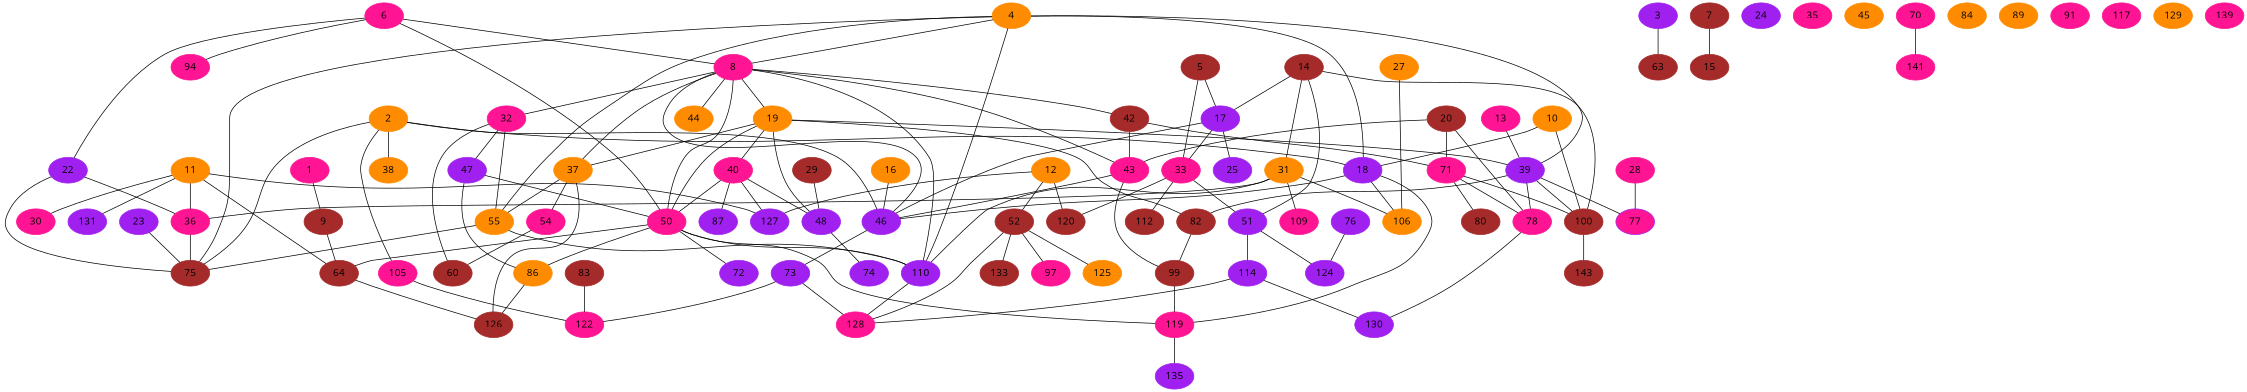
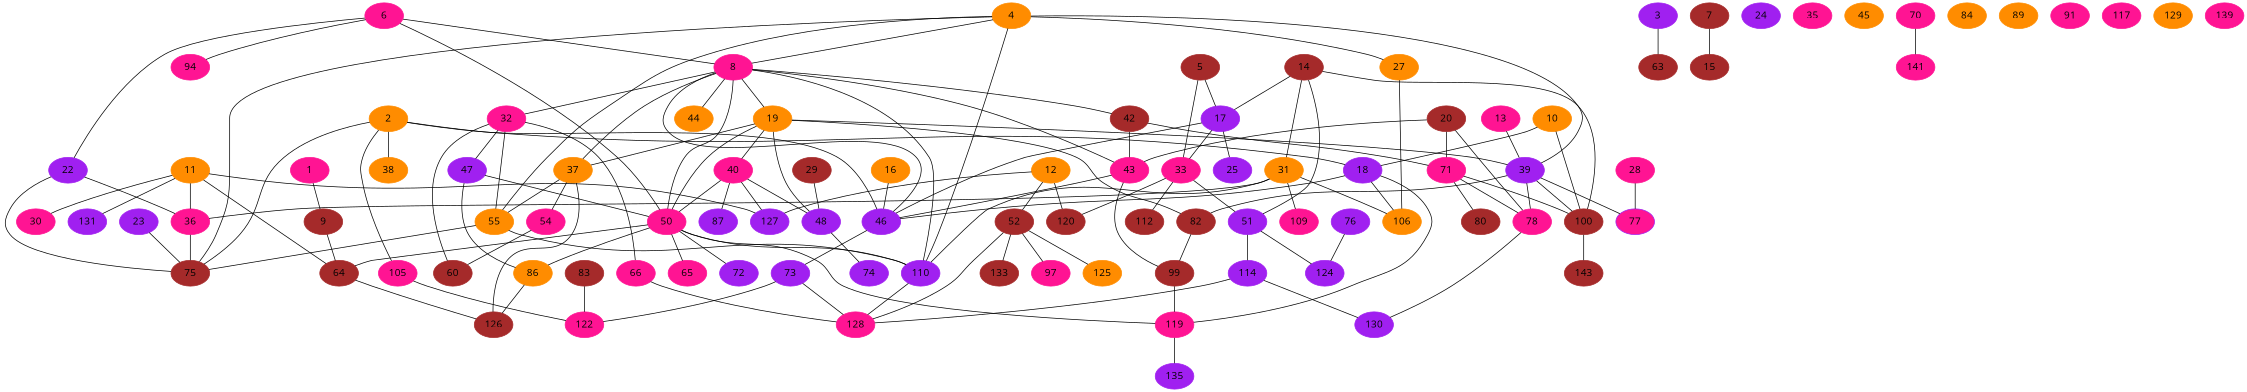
  graph {
    fontname="Open Sans"
    node [color=deeppink fontname="Open Sans" style=filled]
    edge [fontname="Open Sans"]
    9 [color=brown]
    1
    64 [color=brown super="+79"]
    46 [color=purple super="+115"]
    73 [color=purple]
    2 [color=darkorange super="+142"]
    18 [color=purple super="+96"]
    38 [color=darkorange]
    75 [color=brown super="+102"]
    105
    106 [color=darkorange]
    119
    122
    3 [color=purple super="+132"]
    63 [color=brown]
    4 [color=darkorange super="+26"]
    8 [super="+57"]
    39 [color=purple super="+67"]
    55 [color=darkorange super="+118"]
    110 [color=purple super="+113"]
    50 [super="+88"]
    19 [color=darkorange super="+69"]
    32 [super="+49"]
    37 [color=darkorange super="+98"]
    42 [color=brown super="+81"]
    43 [super="+101"]
    44 [color=darkorange]
    100 [color=brown super="+134"]
    82 [color=brown]
    78
    77 [color=purple fillcolor=deeppink super="+116"]
    128 [super="+136"]
    17 [color=purple super="+34"]
    33 [super="+123"]
    25 [color=purple]
    5 [color=brown]
    120 [color=brown]
    51 [color=purple super="+111"]
    112 [color=brown]
    6 [super="+41"]
    22 [color=purple super="+58"]
    94
    36 [super="+59"]
    86 [color=darkorange]
+   65 [super="+90"]
    72 [color=purple]
    15 [color=brown super="+62"]
    7 [color=brown]
    40 [super="+121"]
    48 [color=purple super="+108"]
    47 [color=purple super="+137"]
    60 [color=brown]
+   66
    54 [super="+103"]
    126 [color=brown]
    71 [super="+104"]
    99 [color=brown]
    10 [color=darkorange super="+21"]
    143 [color=brown]
    11 [color=darkorange super="+95"]
    30 [super="+85"]
    127 [color=purple]
    131 [color=purple]
    12 [color=darkorange super="+140"]
    52 [color=brown super="+68"]
    97
    125 [color=darkorange]
    133 [color=brown]
    13
    14 [color=brown super="+107"]
    31 [color=darkorange super="+138"]
    109
    114 [color=purple]
    124 [color=purple]
    16 [color=darkorange super="+92"]
    135 [color=purple]
    87 [color=purple]
    74 [color=purple]
    20 [color=brown super="+56"]
    80 [color=brown]
    130 [color=purple]
    23 [color=purple]
    24 [color=purple]
    27 [color=darkorange]
    28 [super="+53"]
    29 [color=brown]
    35
    45 [color=darkorange]
    70
    141
    76 [color=purple]
    83 [color=brown]
    84 [color=darkorange]
    89 [color=darkorange]
    91
    117
    129 [color=darkorange]
    139
    9 -- 64
    1 -- 9
    64 -- 126
    46 -- 73
    73 -- 122
    73 -- 128 [weight=2]
    2 -- 46
    2 -- 18
    2 -- 38
    2 -- 75
    2 -- 105
    18 -- 46
    18 -- 106
    18 -- 119
    105 -- 122
    119 -- 135
    3 -- 63
-   4 -- 18
+   4 -- 27
    4 -- 75
    4 -- 8
    4 -- 39
    4 -- 55
    4 -- 110
    8 -- 46
    8 -- 110
    8 -- 50
    8 -- 19
    8 -- 32
    8 -- 37
    8 -- 42
    8 -- 43
    8 -- 44
    39 -- 100
    39 -- 82
    39 -- 78
    39 -- 77
    55 -- 75
    55 -- 110
    110 -- 128
    50 -- 64
    50 -- 119
    50 -- 110
    50 -- 86
+   50 -- 65
    50 -- 72
    19 -- 39
    19 -- 50
    19 -- 37
    19 -- 82
    19 -- 40
    19 -- 48
    32 -- 55
    32 -- 47
    32 -- 60
+   32 -- 66
    37 -- 55
    37 -- 54
    37 -- 126
    42 -- 43
    42 -- 71
    43 -- 46
    43 -- 99
    100 -- 143
    82 -- 99
    78 -- 130
    17 -- 46
    17 -- 33
    17 -- 25
    33 -- 120
    33 -- 51
    33 -- 112
    5 -- 17
    5 -- 33
    51 -- 114
    51 -- 124
    6 -- 8
    6 -- 50
    6 -- 22
    6 -- 94
    22 -- 75 [weight=2]
    22 -- 36
    36 -- 75
    86 -- 126
    7 -- 15
    40 -- 50
    40 -- 48
    40 -- 127
    40 -- 87
    48 -- 74
    47 -- 50
    47 -- 86
+   66 -- 128
    54 -- 60
    71 -- 100
    71 -- 78
    71 -- 80
    99 -- 119
    10 -- 18
    10 -- 100
    11 -- 64
    11 -- 36
    11 -- 30
    11 -- 127
    11 -- 131
    12 -- 120
    12 -- 127
    12 -- 52
    52 -- 128
    52 -- 97
    52 -- 125
    52 -- 133
    13 -- 39
    14 -- 100
    14 -- 17
    14 -- 51
    14 -- 31
    31 -- 106
    31 -- 110
    31 -- 36
    31 -- 109
    114 -- 128
    114 -- 130
    16 -- 46
    20 -- 43
    20 -- 78
    20 -- 71
    23 -- 75
    27 -- 106
    28 -- 77
    29 -- 48
    70 -- 141
    76 -- 124
    83 -- 122
  }
